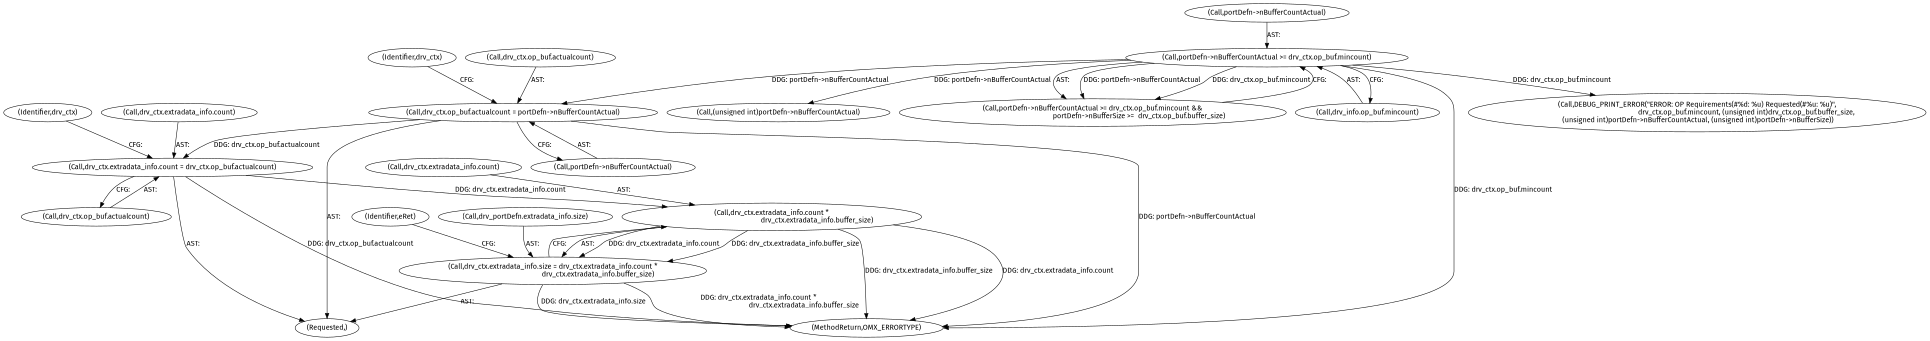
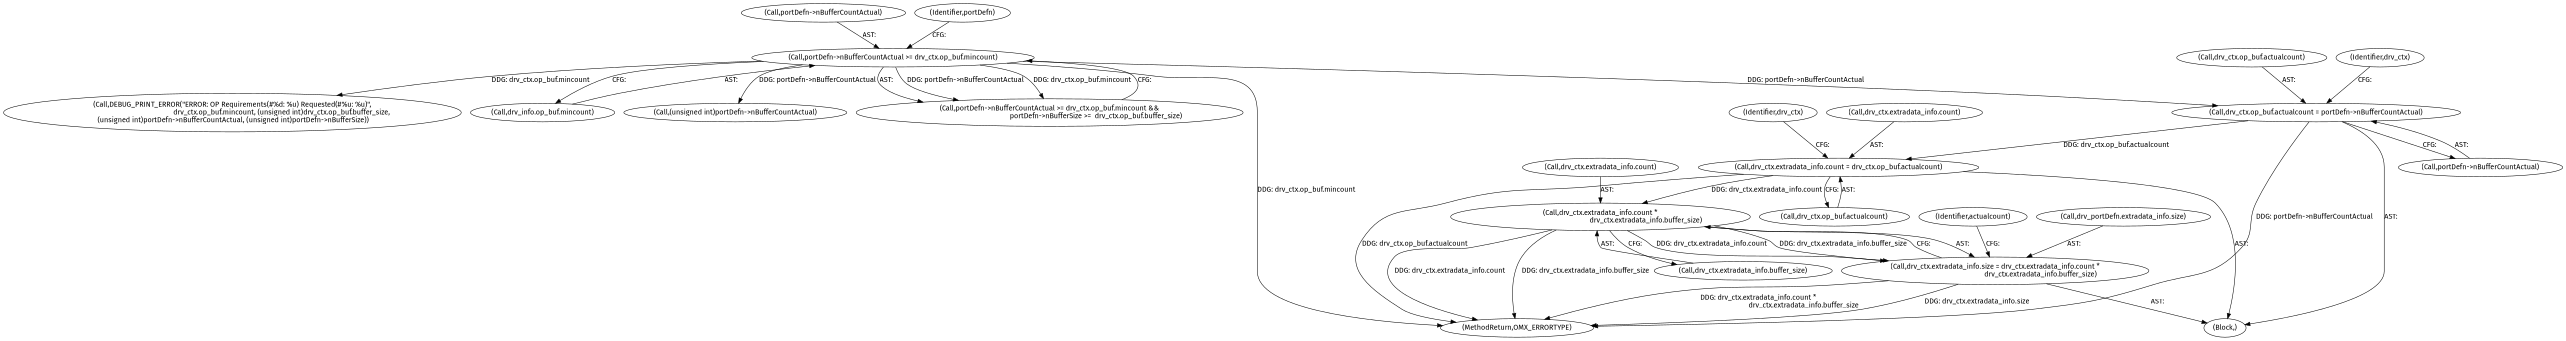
  digraph {
    fontname="Fira Sans"
    node [fontname="Fira Sans"]
    edge [fontname="Fira Sans"]
    n1 [label="(Call,drv_ctx.op_buf.actualcount = portDefn->nBufferCountActual)"]
    n2 [label="(Call,drv_ctx.extradata_info.count = drv_ctx.op_buf.actualcount)"]
    n3 [label="(MethodReturn,OMX_ERRORTYPE)"]
    n4 [label="(Call,portDefn->nBufferCountActual)"]
-   n5 [label="(Requested,)"]
+   n5 [label="(Block,)"]
    n6 [label="(Call,drv_ctx.extradata_info.count *\n                                               drv_ctx.extradata_info.buffer_size)"]
    n7 [label="(Call,drv_ctx.op_buf.actualcount)"]
    n8 [label="(Call,portDefn->nBufferCountActual >= drv_ctx.op_buf.mincount)"]
    n9 [label="(Call,DEBUG_PRINT_ERROR(\"ERROR: OP Requirements(#%d: %u) Requested(#%u: %u)\",\n                                                   drv_ctx.op_buf.mincount, (unsigned int)drv_ctx.op_buf.buffer_size,\n (unsigned int)portDefn->nBufferCountActual, (unsigned int)portDefn->nBufferSize))"]
    n10 [label="(Call,drv_info.op_buf.mincount)"]
    n11 [label="(Call,(unsigned int)portDefn->nBufferCountActual)"]
    n12 [label="(Call,portDefn->nBufferCountActual >= drv_ctx.op_buf.mincount &&\n                                                portDefn->nBufferSize >=  drv_ctx.op_buf.buffer_size)"]
    n13 [label="(Call,drv_ctx.extradata_info.size = drv_ctx.extradata_info.count *\n                                               drv_ctx.extradata_info.buffer_size)"]
-   n15 [label="(Identifier,eRet)"]
+   n14 [label="(Call,drv_ctx.extradata_info.buffer_size)"]
+   n15 [label="(Identifier,actualcount)"]
    n16 [label="(Call,portDefn->nBufferCountActual)"]
    n17 [label="(Identifier,drv_ctx)"]
    n18 [label="(Identifier,drv_ctx)"]
+   n19 [label="(Identifier,portDefn)"]
    n20 [label="(Call,drv_ctx.op_buf.actualcount)"]
    n21 [label="(Call,drv_ctx.extradata_info.count)"]
    n22 [label="(Call,drv_portDefn.extradata_info.size)"]
    n23 [label="(Call,drv_ctx.extradata_info.count)"]
    n1 -> n2 [label="DDG: drv_ctx.op_buf.actualcount"]
    n1 -> n3 [label="DDG: portDefn->nBufferCountActual"]
    n1 -> n4 [label="CFG: "]
    n1 -> n5 [label="AST: "]
    n2 -> n3 [label="DDG: drv_ctx.op_buf.actualcount"]
    n2 -> n5 [label="AST: "]
    n2 -> n6 [label="DDG: drv_ctx.extradata_info.count"]
    n2 -> n7 [label="CFG: "]
    n4 -> n1 [label="AST: "]
    n6 -> n3 [label="DDG: drv_ctx.extradata_info.count"]
    n6 -> n3 [label="DDG: drv_ctx.extradata_info.buffer_size"]
    n6 -> n13 [label="AST: "]
    n6 -> n13 [label="DDG: drv_ctx.extradata_info.count"]
    n6 -> n13 [label="DDG: drv_ctx.extradata_info.buffer_size"]
+   n6 -> n14 [label="CFG: "]
    n7 -> n2 [label="AST: "]
    n8 -> n1 [label="DDG: portDefn->nBufferCountActual"]
    n8 -> n3 [label="DDG: drv_ctx.op_buf.mincount"]
    n8 -> n9 [label="DDG: drv_ctx.op_buf.mincount"]
    n8 -> n10 [label="CFG: "]
    n8 -> n11 [label="DDG: portDefn->nBufferCountActual"]
    n8 -> n12 [label="AST: "]
    n8 -> n12 [label="DDG: portDefn->nBufferCountActual"]
    n8 -> n12 [label="DDG: drv_ctx.op_buf.mincount"]
    n10 -> n8 [label="AST: "]
    n12 -> n8 [label="CFG: "]
    n13 -> n3 [label="DDG: drv_ctx.extradata_info.size"]
    n13 -> n3 [label="DDG: drv_ctx.extradata_info.count *\n                                               drv_ctx.extradata_info.buffer_size"]
    n13 -> n5 [label="AST: "]
    n13 -> n6 [label="CFG: "]
+   n14 -> n6 [label="AST: "]
    n15 -> n13 [label="CFG: "]
    n16 -> n8 [label="AST: "]
    n17 -> n2 [label="CFG: "]
    n18 -> n1 [label="CFG: "]
+   n19 -> n8 [label="CFG: "]
    n20 -> n1 [label="AST: "]
    n21 -> n6 [label="AST: "]
    n22 -> n13 [label="AST: "]
    n23 -> n2 [label="AST: "]
  }
